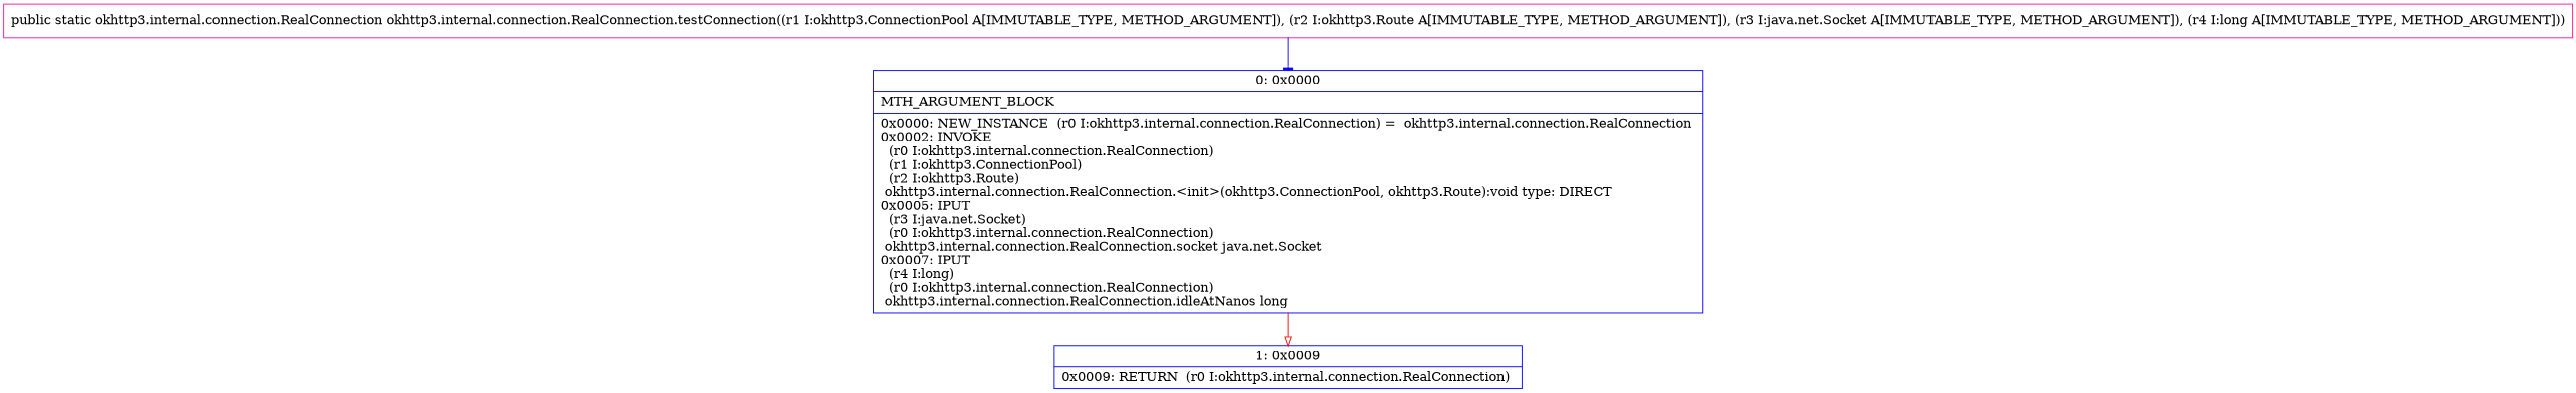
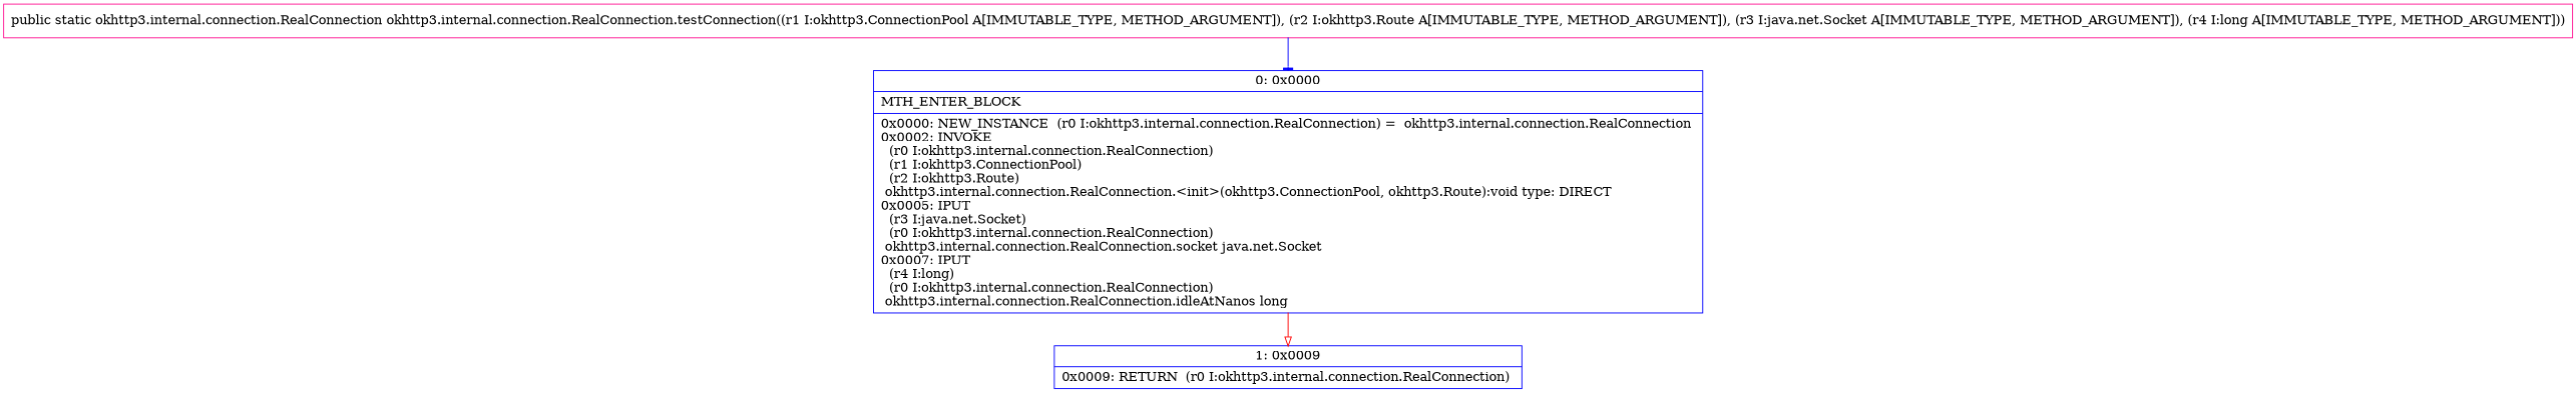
  digraph {
    node [shape=record color=blue]
-   n1 [label="{0\:\ 0x0000|MTH_ARGUMENT_BLOCK\l|0x0000: NEW_INSTANCE  (r0 I:okhttp3.internal.connection.RealConnection) =  okhttp3.internal.connection.RealConnection \l0x0002: INVOKE  \l  (r0 I:okhttp3.internal.connection.RealConnection)\l  (r1 I:okhttp3.ConnectionPool)\l  (r2 I:okhttp3.Route)\l okhttp3.internal.connection.RealConnection.\<init\>(okhttp3.ConnectionPool, okhttp3.Route):void type: DIRECT \l0x0005: IPUT  \l  (r3 I:java.net.Socket)\l  (r0 I:okhttp3.internal.connection.RealConnection)\l okhttp3.internal.connection.RealConnection.socket java.net.Socket \l0x0007: IPUT  \l  (r4 I:long)\l  (r0 I:okhttp3.internal.connection.RealConnection)\l okhttp3.internal.connection.RealConnection.idleAtNanos long \l}"]
+   n1 [label="{0\:\ 0x0000|MTH_ENTER_BLOCK\l|0x0000: NEW_INSTANCE  (r0 I:okhttp3.internal.connection.RealConnection) =  okhttp3.internal.connection.RealConnection \l0x0002: INVOKE  \l  (r0 I:okhttp3.internal.connection.RealConnection)\l  (r1 I:okhttp3.ConnectionPool)\l  (r2 I:okhttp3.Route)\l okhttp3.internal.connection.RealConnection.\<init\>(okhttp3.ConnectionPool, okhttp3.Route):void type: DIRECT \l0x0005: IPUT  \l  (r3 I:java.net.Socket)\l  (r0 I:okhttp3.internal.connection.RealConnection)\l okhttp3.internal.connection.RealConnection.socket java.net.Socket \l0x0007: IPUT  \l  (r4 I:long)\l  (r0 I:okhttp3.internal.connection.RealConnection)\l okhttp3.internal.connection.RealConnection.idleAtNanos long \l}"]
    n2 [label="{1\:\ 0x0009|0x0009: RETURN  (r0 I:okhttp3.internal.connection.RealConnection) \l}"]
    n3 [label="{public static okhttp3.internal.connection.RealConnection okhttp3.internal.connection.RealConnection.testConnection((r1 I:okhttp3.ConnectionPool A[IMMUTABLE_TYPE, METHOD_ARGUMENT]), (r2 I:okhttp3.Route A[IMMUTABLE_TYPE, METHOD_ARGUMENT]), (r3 I:java.net.Socket A[IMMUTABLE_TYPE, METHOD_ARGUMENT]), (r4 I:long A[IMMUTABLE_TYPE, METHOD_ARGUMENT])) }" color=deeppink]
    n1 -> n2 [color=red arrowhead=onormal]
    n3 -> n1 [color=blue arrowhead=tee]
  }
